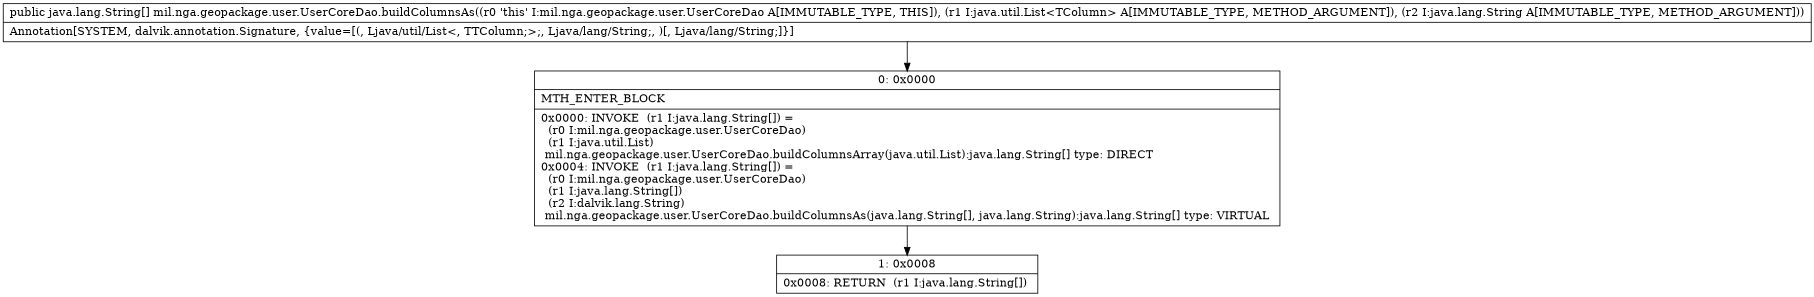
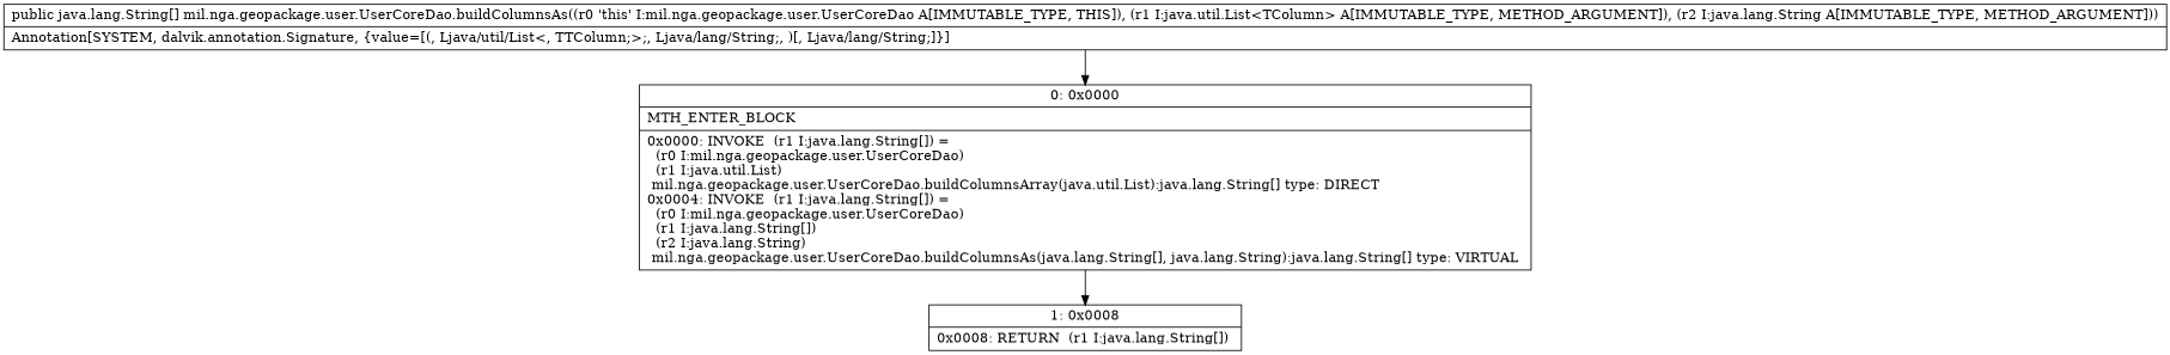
  digraph {
    node [shape=record]
-   n1 [label="{0\:\ 0x0000|MTH_ENTER_BLOCK\l|0x0000: INVOKE  (r1 I:java.lang.String[]) = \l  (r0 I:mil.nga.geopackage.user.UserCoreDao)\l  (r1 I:java.util.List)\l mil.nga.geopackage.user.UserCoreDao.buildColumnsArray(java.util.List):java.lang.String[] type: DIRECT \l0x0004: INVOKE  (r1 I:java.lang.String[]) = \l  (r0 I:mil.nga.geopackage.user.UserCoreDao)\l  (r1 I:java.lang.String[])\l  (r2 I:dalvik.lang.String)\l mil.nga.geopackage.user.UserCoreDao.buildColumnsAs(java.lang.String[], java.lang.String):java.lang.String[] type: VIRTUAL \l}"]
+   n1 [label="{0\:\ 0x0000|MTH_ENTER_BLOCK\l|0x0000: INVOKE  (r1 I:java.lang.String[]) = \l  (r0 I:mil.nga.geopackage.user.UserCoreDao)\l  (r1 I:java.util.List)\l mil.nga.geopackage.user.UserCoreDao.buildColumnsArray(java.util.List):java.lang.String[] type: DIRECT \l0x0004: INVOKE  (r1 I:java.lang.String[]) = \l  (r0 I:mil.nga.geopackage.user.UserCoreDao)\l  (r1 I:java.lang.String[])\l  (r2 I:java.lang.String)\l mil.nga.geopackage.user.UserCoreDao.buildColumnsAs(java.lang.String[], java.lang.String):java.lang.String[] type: VIRTUAL \l}"]
    n2 [label="{1\:\ 0x0008|0x0008: RETURN  (r1 I:java.lang.String[]) \l}"]
    n3 [label="{public java.lang.String[] mil.nga.geopackage.user.UserCoreDao.buildColumnsAs((r0 'this' I:mil.nga.geopackage.user.UserCoreDao A[IMMUTABLE_TYPE, THIS]), (r1 I:java.util.List\<TColumn\> A[IMMUTABLE_TYPE, METHOD_ARGUMENT]), (r2 I:java.lang.String A[IMMUTABLE_TYPE, METHOD_ARGUMENT]))  | Annotation[SYSTEM, dalvik.annotation.Signature, \{value=[(, Ljava\/util\/List\<, TTColumn;\>;, Ljava\/lang\/String;, )[, Ljava\/lang\/String;]\}]\l}"]
    n1 -> n2
    n3 -> n1
  }
